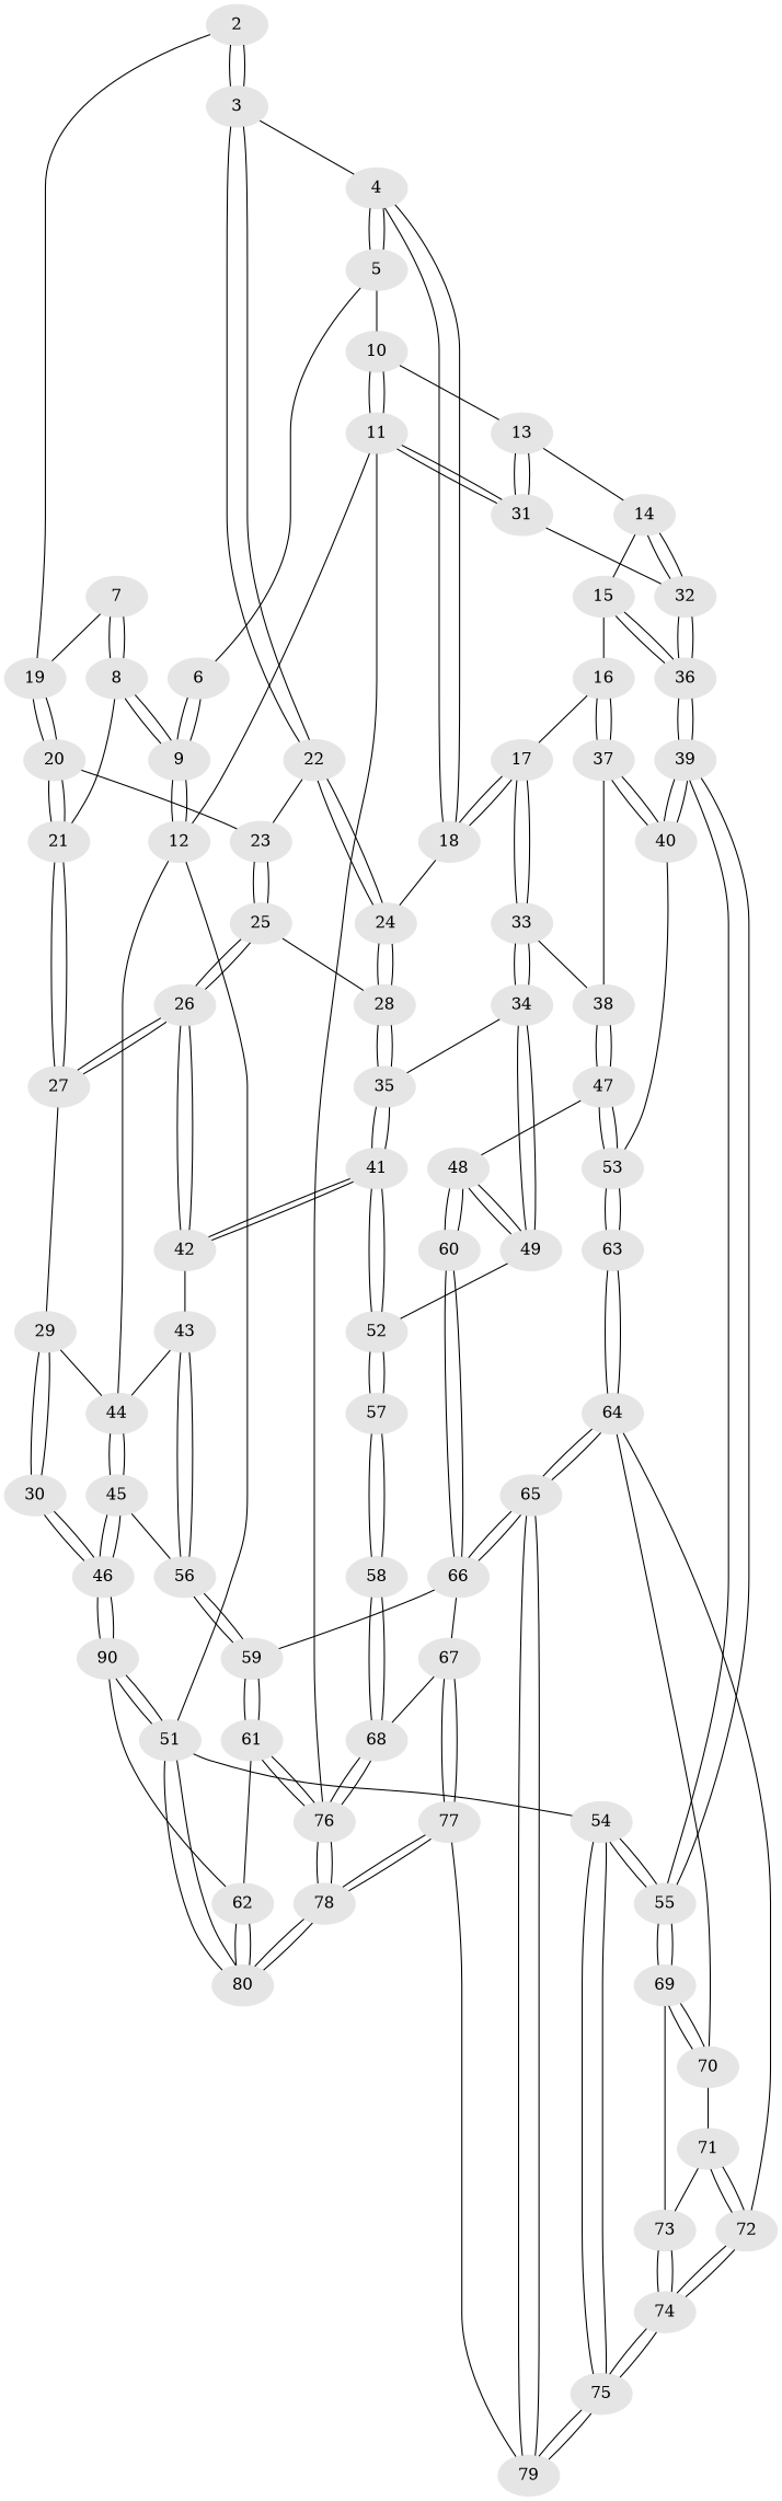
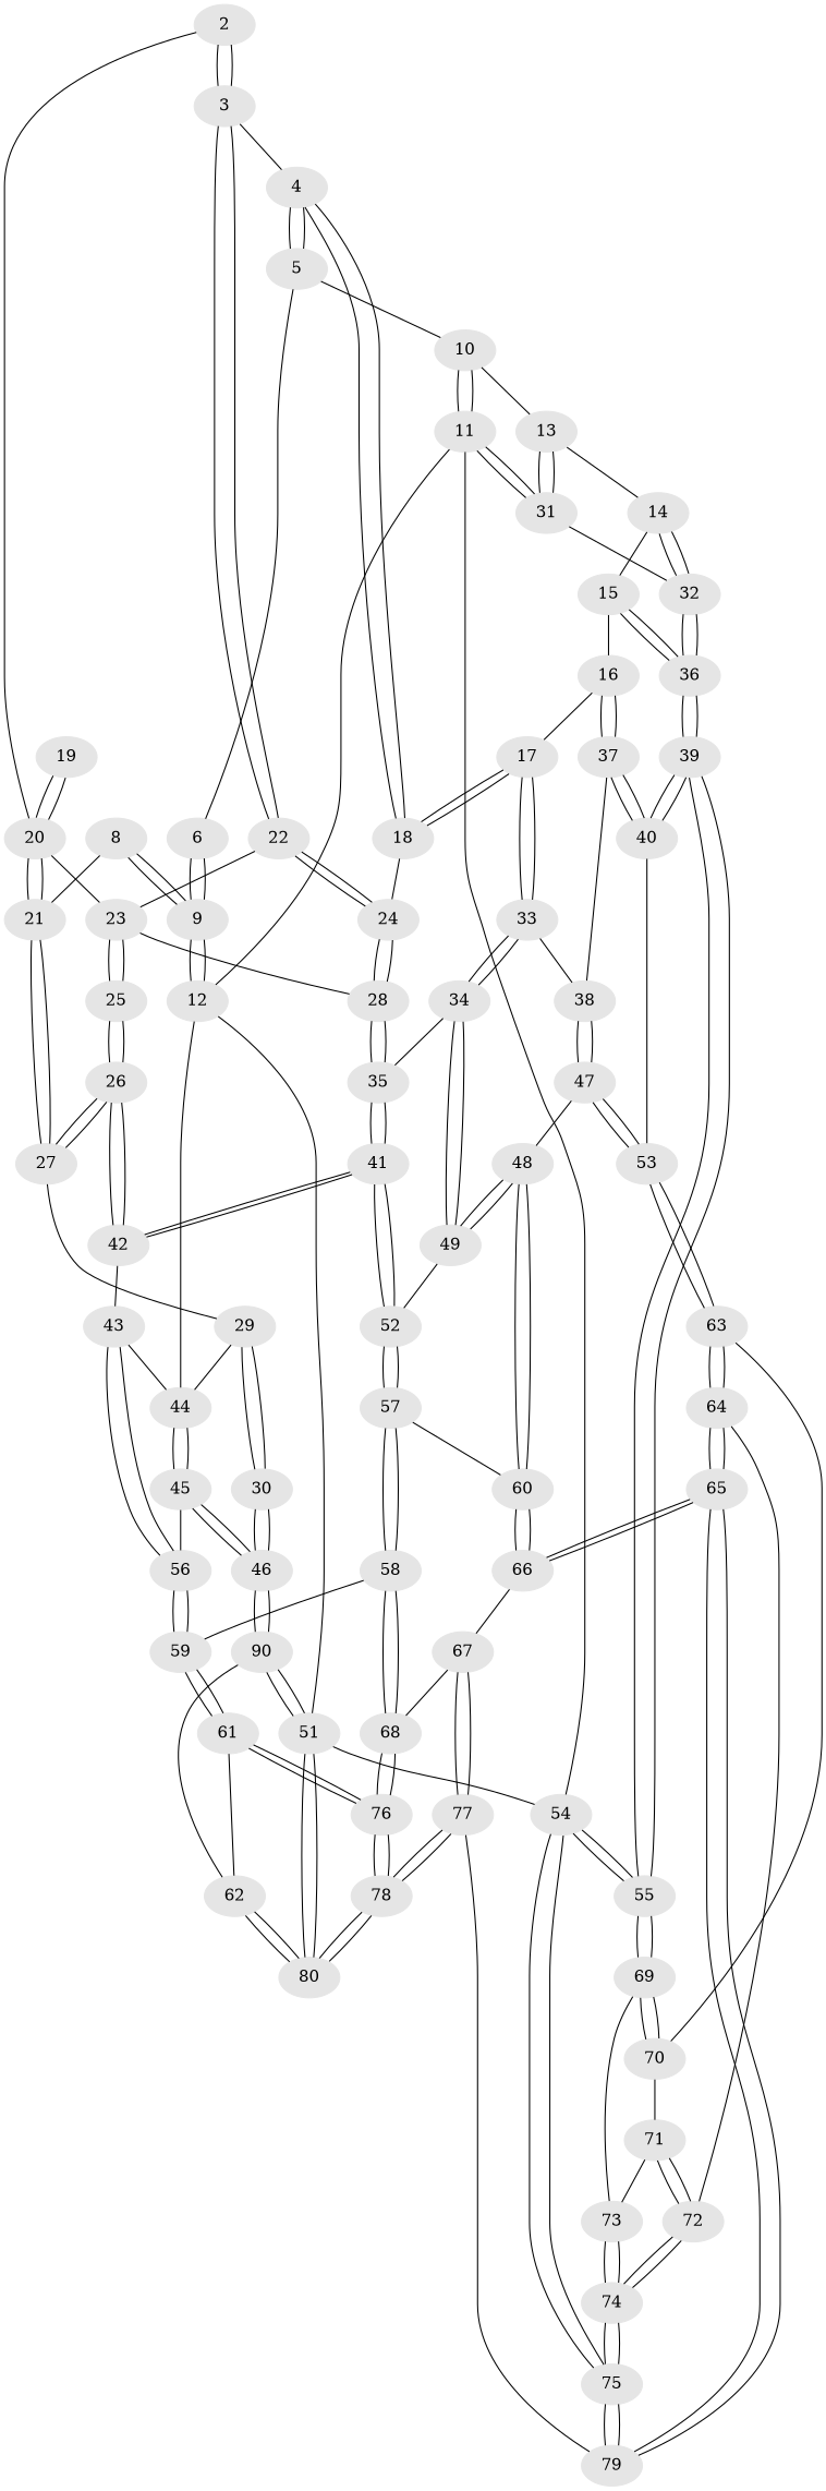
  graph {
    node [color=gray90 style=filled]
    2
    3
    19
-   7
    8
    4
    22
    20
    5
    18
    24
    23
    6
    10
    9
    11
    13
    12
    21
    27
    51
    44
    31
    54
    14
    32
    55
    75
    30
    46
    80
    15
    16
    36
    17
    37
    39
    33
    38
    40
    34
    28
    25
    29
    26
    35
    42
    43
    41
    45
    n51 [label=90]
    49
    47
    52
    53
    48
    69
    63
    57
    56
    59
    62
    60
    66
    58
    64
    70
    79
    73
    61
    68
    76
    67
    78
    65
    72
    71
    74
    77
    2 -- 3
    2 -- 3
-   2 -- 19
+   2 -- 20
    3 -- 4
    3 -- 22
    3 -- 22
    19 -- 20
    19 -- 20
-   7 -- 19
-   7 -- 8
-   7 -- 8
    8 -- 9
    8 -- 9
    8 -- 21
    4 -- 5
    4 -- 5
    4 -- 18
    4 -- 18
    22 -- 24
    22 -- 24
    22 -- 23
    20 -- 23
    20 -- 21
    20 -- 21
    5 -- 6
    5 -- 10
    18 -- 24
    24 -- 28
    24 -- 28
    23 -- 25
    23 -- 25
    6 -- 9
    6 -- 9
    10 -- 11
    10 -- 11
    10 -- 13
    9 -- 12
    9 -- 12
    11 -- 12
    11 -- 31
    11 -- 31
-   11 -- 76
+   11 -- 54
    13 -- 31
    13 -- 31
    13 -- 14
    12 -- 51
    12 -- 44
    21 -- 27
    21 -- 27
    27 -- 29
    51 -- 54
    51 -- 80
    51 -- 80
    44 -- 45
    44 -- 45
    31 -- 32
    54 -- 55
    54 -- 55
    54 -- 75
    54 -- 75
    14 -- 32
    14 -- 32
    14 -- 15
    32 -- 36
    32 -- 36
    55 -- 69
    55 -- 69
    75 -- 79
    75 -- 79
    30 -- 46
    30 -- 46
    46 -- n51
    46 -- n51
    15 -- 16
    15 -- 36
    15 -- 36
    16 -- 17
    16 -- 37
    16 -- 37
    36 -- 39
    36 -- 39
    17 -- 18
    17 -- 18
    17 -- 33
    17 -- 33
    37 -- 38
    37 -- 40
    37 -- 40
    39 -- 55
    39 -- 55
    39 -- 40
    39 -- 40
    33 -- 38
    33 -- 34
    33 -- 34
    38 -- 47
    38 -- 47
    40 -- 53
    34 -- 35
    34 -- 49
    34 -- 49
    28 -- 35
    28 -- 35
-   25 -- 28
+   23 -- 28
    25 -- 26
    25 -- 26
    29 -- 44
    29 -- 30
    29 -- 30
    26 -- 27
    26 -- 27
    26 -- 42
    26 -- 42
    35 -- 41
    35 -- 41
    42 -- 43
    43 -- 44
    43 -- 56
    43 -- 56
    41 -- 42
    41 -- 42
    41 -- 52
    41 -- 52
    45 -- 46
    45 -- 46
    45 -- 56
    n51 -- 51
    n51 -- 51
    n51 -- 62
    49 -- 52
    47 -- 53
    47 -- 53
    47 -- 48
    52 -- 57
    52 -- 57
    53 -- 63
    53 -- 63
    48 -- 49
    48 -- 49
    48 -- 60
    48 -- 60
    69 -- 70
    69 -- 70
    69 -- 73
    63 -- 64
    63 -- 64
-   64 -- 70
+   63 -- 70
+   57 -- 60
    57 -- 58
    57 -- 58
    56 -- 59
    56 -- 59
    59 -- 61
    59 -- 61
    62 -- 80
    62 -- 80
    60 -- 66
    60 -- 66
    66 -- 67
-   66 -- 59
+   58 -- 59
    58 -- 68
    58 -- 68
    64 -- 65
    64 -- 65
    64 -- 72
    70 -- 71
    73 -- 74
    73 -- 74
    61 -- 62
    61 -- 76
    61 -- 76
    68 -- 76
    68 -- 76
    76 -- 78
    76 -- 78
    67 -- 68
    67 -- 77
    67 -- 77
    78 -- 80
    78 -- 80
    65 -- 66
    65 -- 66
    65 -- 79
    65 -- 79
    72 -- 74
    72 -- 74
    71 -- 73
    71 -- 72
    71 -- 72
    74 -- 75
    74 -- 75
    77 -- 79
    77 -- 78
    77 -- 78
  }
